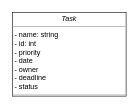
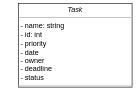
  <mxCell id="0" />
  <mxCell id="1" parent="0" />
- <mxCell id="2" value="&lt;p style=&quot;margin: 0px ; margin-top: 4px ; text-align: center&quot;&gt;&lt;i&gt;Task&lt;/i&gt;&lt;/p&gt;&lt;hr size=&quot;1&quot;&gt;&lt;p style=&quot;margin: 0px ; margin-left: 4px&quot;&gt;- name: string&lt;/p&gt;&lt;p style=&quot;margin: 0px ; margin-left: 4px&quot;&gt;- id: int&lt;/p&gt;&lt;p style=&quot;margin: 0px ; margin-left: 4px&quot;&gt;- priority&lt;/p&gt;&lt;p style=&quot;margin: 0px ; margin-left: 4px&quot;&gt;- date&lt;/p&gt;&lt;p style=&quot;margin: 0px ; margin-left: 4px&quot;&gt;- owner&lt;/p&gt;&lt;p style=&quot;margin: 0px ; margin-left: 4px&quot;&gt;- deadline&lt;/p&gt;&lt;p style=&quot;margin: 0px ; margin-left: 4px&quot;&gt;- status&lt;/p&gt;&lt;hr size=&quot;1&quot;&gt;&lt;p style=&quot;margin: 0px ; margin-left: 4px&quot;&gt;&lt;b&gt;+ perimeter(): double&lt;/b&gt;&lt;/p&gt;" style="verticalAlign=top;align=left;overflow=fill;fontSize=12;fontFamily=Helvetica;html=1;" vertex="1" parent="1"><mxGeometry x="20" y="20" width="190" height="140" as="geometry" /></mxCell>
+ <mxCell id="2" value="&lt;p style=&quot;margin: 0px ; margin-top: 4px ; text-align: center&quot;&gt;&lt;i&gt;Task&lt;/i&gt;&lt;/p&gt;&lt;hr size=&quot;1&quot;&gt;&lt;p style=&quot;margin: 0px ; margin-left: 4px&quot;&gt;- name: string&lt;/p&gt;&lt;p style=&quot;margin: 0px ; margin-left: 4px&quot;&gt;- id: int&lt;/p&gt;&lt;p style=&quot;margin: 0px ; margin-left: 4px&quot;&gt;- priority&lt;/p&gt;&lt;p style=&quot;margin: 0px ; margin-left: 4px&quot;&gt;- date&lt;/p&gt;&lt;p style=&quot;margin: 0px ; margin-left: 4px&quot;&gt;- owner&lt;/p&gt;&lt;p style=&quot;margin: 0px ; margin-left: 4px&quot;&gt;- deadline&lt;/p&gt;&lt;p style=&quot;margin: 0px ; margin-left: 4px&quot;&gt;- status&lt;/p&gt;&lt;hr size=&quot;1&quot;&gt;&lt;p style=&quot;margin: 0px ; margin-left: 4px&quot;&gt;&lt;b&gt;+ perimeter(): double&lt;/b&gt;&lt;/p&gt;" style="verticalAlign=top;align=left;overflow=fill;fontSize=12;fontFamily=Helvetica;html=1;" vertex="1" parent="1"><mxGeometry x="30" y="5" width="190" height="140" as="geometry" /></mxCell>
